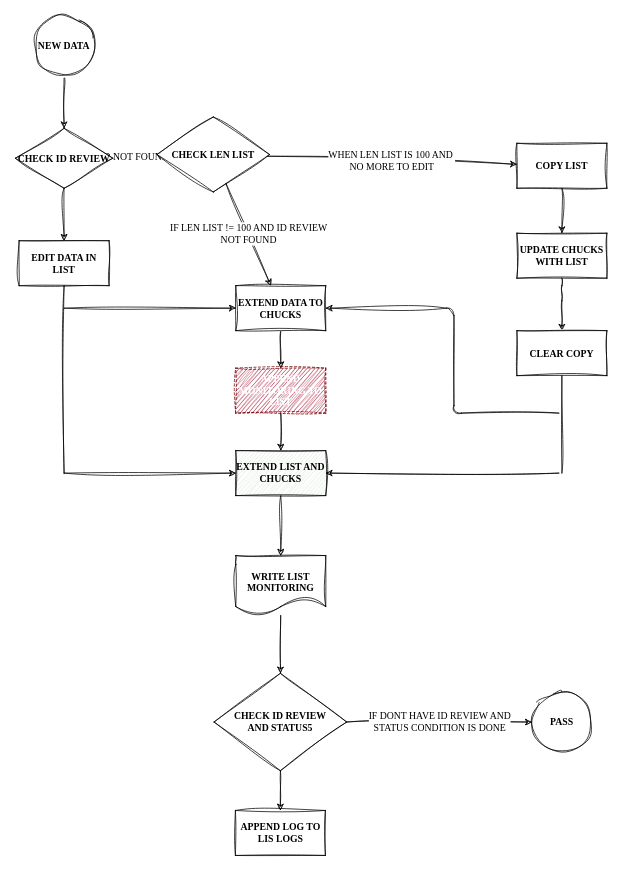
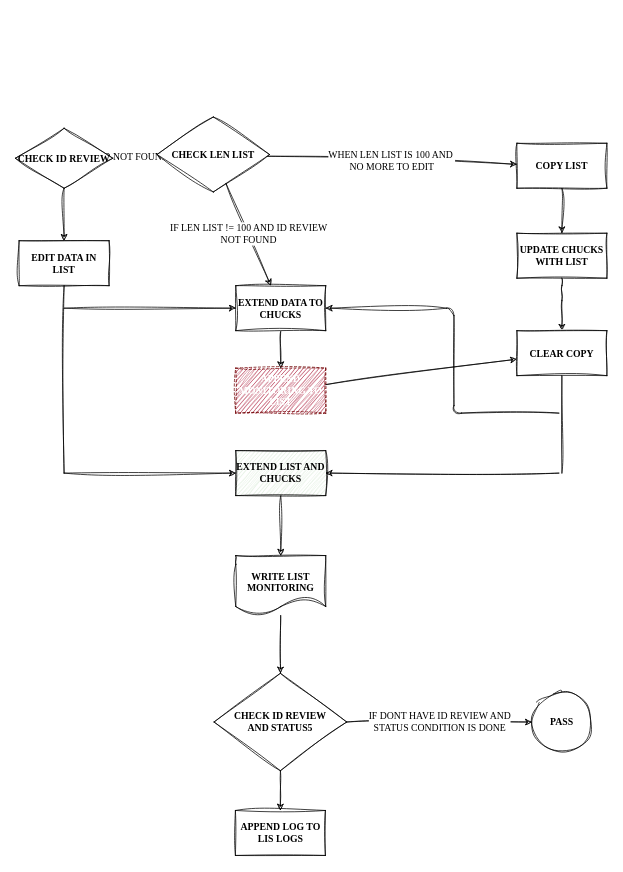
  <mxCell id="0" />
  <mxCell id="1" parent="0" />
- <mxCell id="2" value="" style="edgeStyle=none;sketch=1;hachureGap=4;jiggle=2;curveFitting=1;html=1;fontFamily=Verdana;fontSize=13;" edge="1" parent="1" source="3" target="6"><mxGeometry relative="1" as="geometry" /></mxCell>
- <mxCell id="3" value="NEW DATA" style="ellipse;whiteSpace=wrap;html=1;aspect=fixed;sketch=1;hachureGap=4;jiggle=2;curveFitting=1;fontFamily=Verdana;fontSize=13;fontStyle=1" vertex="1" parent="1"><mxGeometry x="45" y="20" width="80" height="80" as="geometry" /></mxCell>
  <mxCell id="4" value="ID NOT FOUND" style="edgeStyle=none;sketch=1;hachureGap=4;jiggle=2;curveFitting=1;html=1;fontFamily=Verdana;fontSize=13;" edge="1" parent="1" source="6" target="9"><mxGeometry relative="1" as="geometry" /></mxCell>
  <mxCell id="5" value="" style="edgeStyle=none;sketch=1;hachureGap=4;jiggle=2;curveFitting=1;html=1;fontFamily=Verdana;fontSize=13;" edge="1" parent="1" source="6" target="27"><mxGeometry relative="1" as="geometry" /></mxCell>
  <mxCell id="6" value="CHECK ID REVIEW" style="rhombus;whiteSpace=wrap;html=1;fontSize=13;fontFamily=Verdana;sketch=1;hachureGap=4;jiggle=2;curveFitting=1;fontStyle=1;fontSource=https%3A%2F%2Ffonts.googleapis.com%2Fcss%3Ffamily%3DArchitects%2BDaughter;" vertex="1" parent="1"><mxGeometry x="20" y="170" width="130" height="80" as="geometry" /></mxCell>
  <mxCell id="7" value="WHEN LEN LIST IS 100 AND&amp;nbsp;&lt;br&gt;NO MORE TO EDIT" style="edgeStyle=none;sketch=1;hachureGap=4;jiggle=2;curveFitting=1;html=1;fontFamily=Verdana;fontSize=13;" edge="1" parent="1" source="9" target="11"><mxGeometry relative="1" as="geometry" /></mxCell>
  <mxCell id="8" value="IF LEN LIST != 100 AND ID REVIEW &lt;br&gt;NOT FOUND" style="edgeStyle=none;sketch=1;hachureGap=4;jiggle=2;curveFitting=1;html=1;fontFamily=Verdana;fontSize=13;" edge="1" parent="1" source="9" target="13"><mxGeometry relative="1" as="geometry" /></mxCell>
  <mxCell id="9" value="CHECK LEN LIST" style="rhombus;whiteSpace=wrap;html=1;fontSize=13;fontFamily=Verdana;sketch=1;hachureGap=4;jiggle=2;curveFitting=1;fontStyle=1;fontSource=https%3A%2F%2Ffonts.googleapis.com%2Fcss%3Ffamily%3DArchitects%2BDaughter;" vertex="1" parent="1"><mxGeometry x="209" y="155" width="150" height="100" as="geometry" /></mxCell>
  <mxCell id="10" value="" style="edgeStyle=none;sketch=1;hachureGap=4;jiggle=2;curveFitting=1;html=1;fontFamily=Verdana;fontSize=13;" edge="1" parent="1" source="11" target="25"><mxGeometry relative="1" as="geometry" /></mxCell>
  <mxCell id="11" value="COPY LIST" style="whiteSpace=wrap;html=1;fontSize=13;fontFamily=Verdana;sketch=1;hachureGap=4;jiggle=2;curveFitting=1;fontStyle=1;fontSource=https%3A%2F%2Ffonts.googleapis.com%2Fcss%3Ffamily%3DArchitects%2BDaughter;" vertex="1" parent="1"><mxGeometry x="689" y="190" width="120" height="60" as="geometry" /></mxCell>
  <mxCell id="12" value="" style="edgeStyle=none;sketch=1;hachureGap=4;jiggle=2;curveFitting=1;html=1;fontFamily=Verdana;fontSize=13;" edge="1" parent="1" source="13" target="15"><mxGeometry relative="1" as="geometry" /></mxCell>
  <mxCell id="13" value="EXTEND DATA TO CHUCKS" style="whiteSpace=wrap;html=1;fontSize=13;fontFamily=Verdana;sketch=1;hachureGap=4;jiggle=2;curveFitting=1;fontStyle=1;fontSource=https%3A%2F%2Ffonts.googleapis.com%2Fcss%3Ffamily%3DArchitects%2BDaughter;" vertex="1" parent="1"><mxGeometry x="314" y="380" width="120" height="60" as="geometry" /></mxCell>
- <mxCell id="14" value="" style="edgeStyle=none;sketch=1;hachureGap=4;jiggle=2;curveFitting=1;html=1;fontFamily=Verdana;fontSize=13;" edge="1" parent="1" source="15" target="17"><mxGeometry relative="1" as="geometry" /></mxCell>
+ <mxCell id="14" value="" style="edgeStyle=none;sketch=1;hachureGap=4;jiggle=2;curveFitting=1;html=1;fontFamily=Verdana;fontSize=13;" edge="1" parent="1" source="15" target="26"><mxGeometry relative="1" as="geometry" /></mxCell>
  <mxCell id="15" value="APPEND&lt;br&gt;MONITORING TO LIST" style="whiteSpace=wrap;html=1;fontSize=13;fontFamily=Verdana;sketch=1;hachureGap=4;jiggle=2;curveFitting=1;fontStyle=1;fontSource=https%3A%2F%2Ffonts.googleapis.com%2Fcss%3Ffamily%3DArchitects%2BDaughter;fillColor=#a20025;fontColor=#ffffff;strokeColor=#6F0000;dashed=1;" vertex="1" parent="1"><mxGeometry x="314" y="490" width="120" height="60" as="geometry" /></mxCell>
  <mxCell id="16" value="" style="edgeStyle=none;sketch=1;hachureGap=4;jiggle=2;curveFitting=1;html=1;fontFamily=Verdana;fontSize=13;" edge="1" parent="1" source="17" target="19"><mxGeometry relative="1" as="geometry" /></mxCell>
  <mxCell id="17" value="&lt;font style=&quot;font-size: 13px;&quot;&gt;EXTEND LIST AND CHUCKS&lt;/font&gt;" style="whiteSpace=wrap;html=1;fontSize=13;fontFamily=Verdana;sketch=1;hachureGap=4;jiggle=2;curveFitting=1;fontStyle=1;fontSource=https%3A%2F%2Ffonts.googleapis.com%2Fcss%3Ffamily%3DArchitects%2BDaughter;fillColor=#d5e8d4;" vertex="1" parent="1"><mxGeometry x="314" y="600" width="120" height="60" as="geometry" /></mxCell>
  <mxCell id="18" value="" style="edgeStyle=none;sketch=1;hachureGap=4;jiggle=2;curveFitting=1;html=1;fontFamily=Verdana;fontSize=13;" edge="1" parent="1" source="19" target="22"><mxGeometry relative="1" as="geometry" /></mxCell>
  <mxCell id="19" value="&lt;br&gt;WRITE LIST MONITORING" style="shape=document;whiteSpace=wrap;html=1;boundedLbl=1;fontSize=13;fontFamily=Verdana;sketch=1;hachureGap=4;jiggle=2;curveFitting=1;fontStyle=1;fontSource=https%3A%2F%2Ffonts.googleapis.com%2Fcss%3Ffamily%3DArchitects%2BDaughter;" vertex="1" parent="1"><mxGeometry x="314" y="740" width="120" height="80" as="geometry" /></mxCell>
  <mxCell id="20" value="IF DONT HAVE ID REVIEW AND&lt;br&gt;STATUS CONDITION IS DONE" style="edgeStyle=none;sketch=1;hachureGap=4;jiggle=2;curveFitting=1;html=1;fontFamily=Verdana;fontSize=13;" edge="1" parent="1" source="22" target="23"><mxGeometry relative="1" as="geometry" /></mxCell>
  <mxCell id="21" value="" style="edgeStyle=none;sketch=1;hachureGap=4;jiggle=2;curveFitting=1;html=1;fontFamily=Verdana;fontSize=13;" edge="1" parent="1" source="22" target="34"><mxGeometry relative="1" as="geometry" /></mxCell>
  <mxCell id="22" value="CHECK ID REVIEW &lt;br&gt;AND STATUS5" style="rhombus;whiteSpace=wrap;html=1;fontSize=13;fontFamily=Verdana;sketch=1;hachureGap=4;jiggle=2;curveFitting=1;fontStyle=1;fontSource=https%3A%2F%2Ffonts.googleapis.com%2Fcss%3Ffamily%3DArchitects%2BDaughter;" vertex="1" parent="1"><mxGeometry x="285" y="897" width="177" height="130" as="geometry" /></mxCell>
  <mxCell id="23" value="PASS" style="ellipse;whiteSpace=wrap;html=1;fontSize=13;fontFamily=Verdana;sketch=1;hachureGap=4;jiggle=2;curveFitting=1;fontStyle=1;fontSource=https%3A%2F%2Ffonts.googleapis.com%2Fcss%3Ffamily%3DArchitects%2BDaughter;" vertex="1" parent="1"><mxGeometry x="709" y="922" width="80" height="80" as="geometry" /></mxCell>
  <mxCell id="24" value="" style="edgeStyle=none;sketch=1;hachureGap=4;jiggle=2;curveFitting=1;html=1;fontFamily=Verdana;fontSize=13;" edge="1" parent="1" source="25" target="26"><mxGeometry relative="1" as="geometry"><Array as="points"><mxPoint x="749" y="390" /></Array></mxGeometry></mxCell>
  <mxCell id="25" value="UPDATE CHUCKS WITH LIST" style="whiteSpace=wrap;html=1;fontSize=13;fontFamily=Verdana;sketch=1;hachureGap=4;jiggle=2;curveFitting=1;fontStyle=1;fontSource=https%3A%2F%2Ffonts.googleapis.com%2Fcss%3Ffamily%3DArchitects%2BDaughter;" vertex="1" parent="1"><mxGeometry x="689" y="310" width="120" height="60" as="geometry" /></mxCell>
  <mxCell id="26" value="CLEAR COPY" style="whiteSpace=wrap;html=1;fontSize=13;fontFamily=Verdana;sketch=1;hachureGap=4;jiggle=2;curveFitting=1;fontStyle=1;fontSource=https%3A%2F%2Ffonts.googleapis.com%2Fcss%3Ffamily%3DArchitects%2BDaughter;" vertex="1" parent="1"><mxGeometry x="689" y="440" width="120" height="60" as="geometry" /></mxCell>
  <mxCell id="27" value="EDIT DATA IN LIST" style="whiteSpace=wrap;html=1;fontSize=13;fontFamily=Verdana;sketch=1;hachureGap=4;jiggle=2;curveFitting=1;fontStyle=1;fontSource=https%3A%2F%2Ffonts.googleapis.com%2Fcss%3Ffamily%3DArchitects%2BDaughter;" vertex="1" parent="1"><mxGeometry x="25" y="320" width="120" height="60" as="geometry" /></mxCell>
  <mxCell id="28" value="" style="endArrow=none;html=1;sketch=1;hachureGap=4;jiggle=2;curveFitting=1;fontFamily=Verdana;fontSize=13;exitX=0.5;exitY=1;exitDx=0;exitDy=0;" edge="1" parent="1" source="27"><mxGeometry width="50" height="50" relative="1" as="geometry"><mxPoint x="395" y="630" as="sourcePoint" /><mxPoint x="85" y="630" as="targetPoint" /></mxGeometry></mxCell>
  <mxCell id="29" value="" style="endArrow=classic;html=1;sketch=1;hachureGap=4;jiggle=2;curveFitting=1;fontFamily=Verdana;fontSize=13;entryX=0;entryY=0.5;entryDx=0;entryDy=0;" edge="1" parent="1" target="17"><mxGeometry width="50" height="50" relative="1" as="geometry"><mxPoint x="85" y="630" as="sourcePoint" /><mxPoint x="315" y="670" as="targetPoint" /></mxGeometry></mxCell>
  <mxCell id="30" value="" style="endArrow=classic;html=1;sketch=1;hachureGap=4;jiggle=2;curveFitting=1;fontFamily=Verdana;fontSize=13;" edge="1" parent="1" target="13"><mxGeometry width="50" height="50" relative="1" as="geometry"><mxPoint x="85" y="410" as="sourcePoint" /><mxPoint x="215" y="420" as="targetPoint" /></mxGeometry></mxCell>
  <mxCell id="31" value="" style="endArrow=none;html=1;sketch=1;hachureGap=4;jiggle=2;curveFitting=1;fontFamily=Verdana;fontSize=13;entryX=0.5;entryY=1;entryDx=0;entryDy=0;" edge="1" parent="1" target="26"><mxGeometry width="50" height="50" relative="1" as="geometry"><mxPoint x="749" y="630" as="sourcePoint" /><mxPoint x="545" y="420" as="targetPoint" /></mxGeometry></mxCell>
  <mxCell id="32" value="" style="endArrow=classic;html=1;sketch=1;hachureGap=4;jiggle=2;curveFitting=1;fontFamily=Verdana;fontSize=13;entryX=1;entryY=0.5;entryDx=0;entryDy=0;" edge="1" parent="1" target="17"><mxGeometry width="50" height="50" relative="1" as="geometry"><mxPoint x="745" y="630" as="sourcePoint" /><mxPoint x="545" y="420" as="targetPoint" /></mxGeometry></mxCell>
  <mxCell id="33" value="" style="endArrow=classic;html=1;sketch=1;hachureGap=4;jiggle=2;curveFitting=1;fontFamily=Verdana;fontSize=13;entryX=1;entryY=0.5;entryDx=0;entryDy=0;" edge="1" parent="1" target="13"><mxGeometry width="50" height="50" relative="1" as="geometry"><mxPoint x="745" y="550" as="sourcePoint" /><mxPoint x="365" y="390" as="targetPoint" /><Array as="points"><mxPoint x="605" y="550" /><mxPoint x="605" y="410" /></Array></mxGeometry></mxCell>
  <mxCell id="34" value="APPEND LOG TO LIS LOGS" style="whiteSpace=wrap;html=1;fontSize=13;fontFamily=Verdana;sketch=1;hachureGap=4;jiggle=2;curveFitting=1;fontStyle=1;fontSource=https%3A%2F%2Ffonts.googleapis.com%2Fcss%3Ffamily%3DArchitects%2BDaughter;" vertex="1" parent="1"><mxGeometry x="313.5" y="1080" width="120" height="60" as="geometry" /></mxCell>
